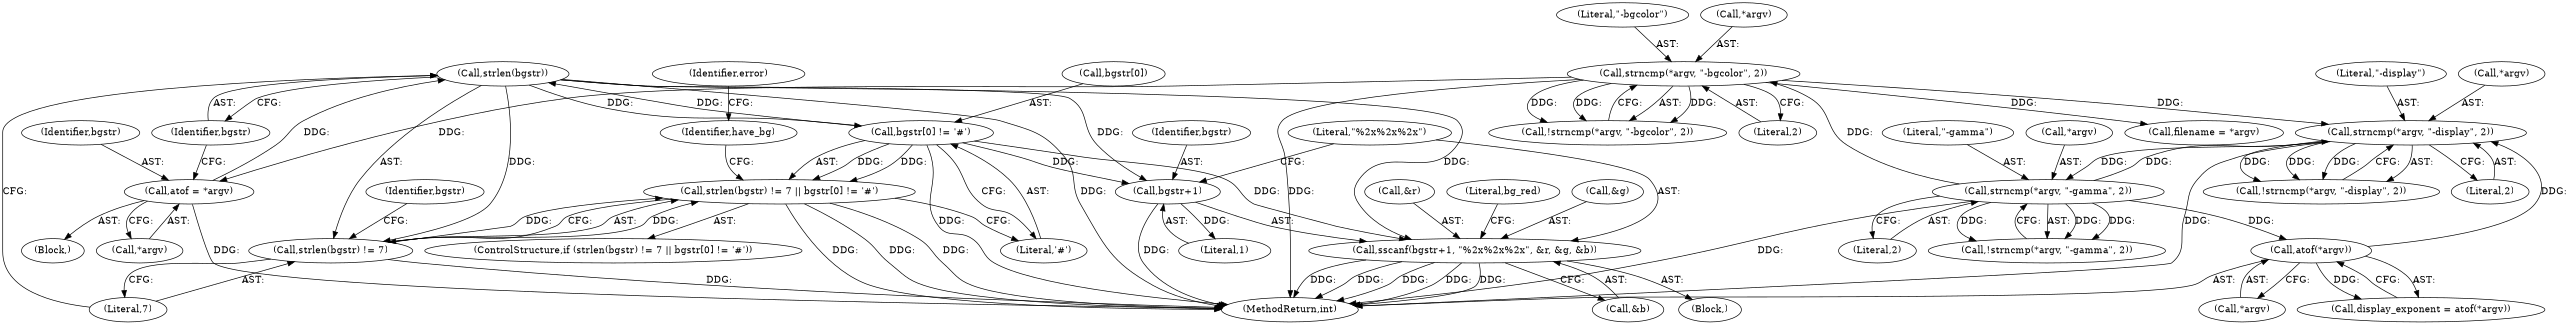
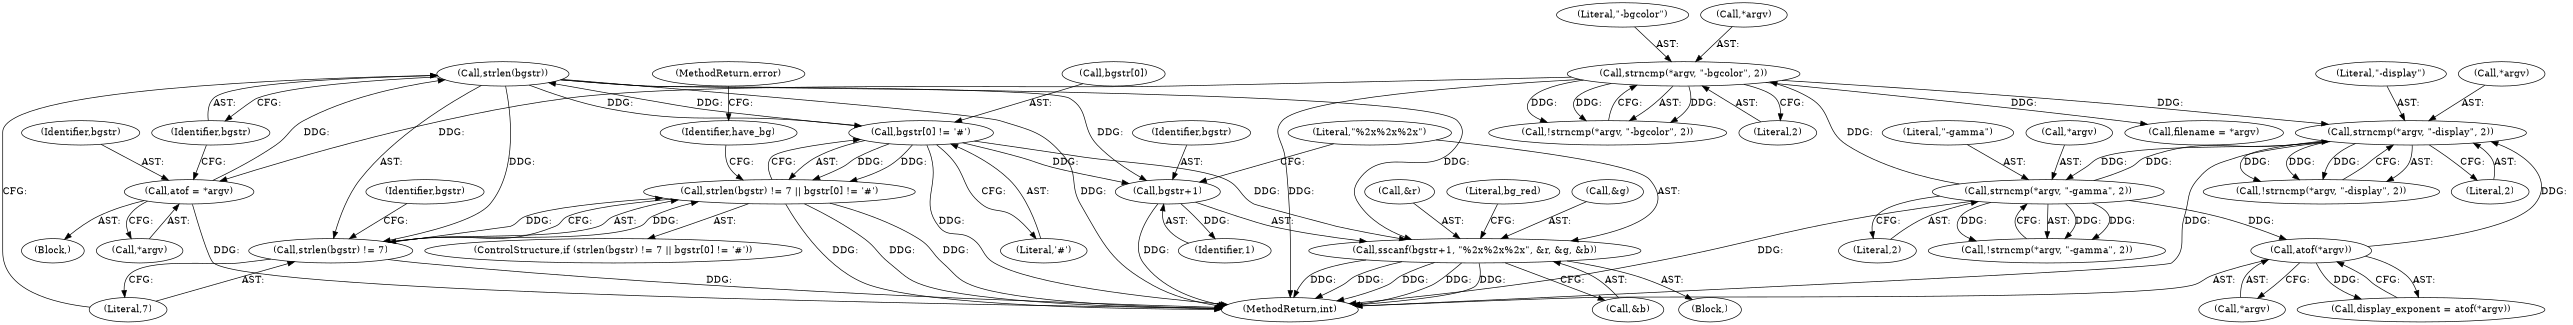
  digraph {
    n1 [label="(Call,strlen(bgstr))"]
    n2 [label="(Call,bgstr[0] != '#')"]
    n3 [label="(Call,strlen(bgstr) != 7)"]
    n4 [label="(Call,sscanf(bgstr+1, \"%2x%2x%2x\", &r, &g, &b))"]
    n5 [label="(Call,bgstr+1)"]
    n6 [label="(MethodReturn,int)"]
    n7 [label="(Identifier,bgstr)"]
    n8 [label="(Call,strlen(bgstr) != 7 || bgstr[0] != '#')"]
    n9 [label="(Literal,'#')"]
    n10 [label="(Literal,7)"]
    n11 [label="(Call,&b)"]
    n12 [label="(Block,)"]
-   n13 [label="(Literal,1)"]
+   n13 [label="(Identifier,1)"]
    n14 [label="(Call,atof = *argv)"]
    n15 [label="(Block,)"]
    n16 [label="(Call,*argv)"]
    n17 [label="(Call,strncmp(*argv, \"-bgcolor\", 2))"]
    n18 [label="(Call,strncmp(*argv, \"-display\", 2))"]
    n19 [label="(Call,!strncmp(*argv, \"-bgcolor\", 2))"]
    n20 [label="(Literal,2)"]
    n21 [label="(Call,filename = *argv)"]
    n22 [label="(Call,strncmp(*argv, \"-gamma\", 2))"]
    n23 [label="(Call,!strncmp(*argv, \"-display\", 2))"]
    n24 [label="(Literal,2)"]
    n25 [label="(Call,atof(*argv))"]
    n26 [label="(Literal,2)"]
    n27 [label="(Call,!strncmp(*argv, \"-gamma\", 2))"]
    n28 [label="(Call,*argv)"]
    n29 [label="(Call,display_exponent = atof(*argv))"]
    n30 [label="(ControlStructure,if (strlen(bgstr) != 7 || bgstr[0] != '#'))"]
    n31 [label="(Identifier,have_bg)"]
    n32 [label="(Call,&r)"]
    n33 [label="(Literal,\"-display\")"]
    n34 [label="(Identifier,bgstr)"]
    n35 [label="(Literal,\"-gamma\")"]
    n36 [label="(Call,*argv)"]
    n37 [label="(Identifier,bgstr)"]
    n38 [label="(Literal,bg_red)"]
    n39 [label="(Literal,\"-bgcolor\")"]
    n40 [label="(Identifier,bgstr)"]
    n41 [label="(Call,&g)"]
    n42 [label="(Call,*argv)"]
    n43 [label="(Call,bgstr[0])"]
    n44 [label="(Literal,\"%2x%2x%2x\")"]
    n45 [label="(Call,*argv)"]
-   n46 [label="(Identifier,error)"]
+   n46 [label="(MethodReturn,error)"]
    n1 -> n2 [label="DDG: "]
    n1 -> n3 [label="AST: "]
    n1 -> n3 [label="DDG: "]
    n1 -> n4 [label="DDG: "]
    n1 -> n5 [label="DDG: "]
    n1 -> n6 [label="DDG: "]
    n1 -> n7 [label="CFG: "]
    n2 -> n1 [label="DDG: "]
    n2 -> n4 [label="DDG: "]
    n2 -> n5 [label="DDG: "]
    n2 -> n6 [label="DDG: "]
    n2 -> n8 [label="AST: "]
    n2 -> n8 [label="DDG: "]
    n2 -> n8 [label="DDG: "]
    n2 -> n9 [label="CFG: "]
    n3 -> n6 [label="DDG: "]
    n3 -> n8 [label="AST: "]
    n3 -> n8 [label="DDG: "]
    n3 -> n8 [label="DDG: "]
    n3 -> n10 [label="CFG: "]
    n4 -> n6 [label="DDG: "]
    n4 -> n6 [label="DDG: "]
    n4 -> n6 [label="DDG: "]
    n4 -> n6 [label="DDG: "]
    n4 -> n6 [label="DDG: "]
    n4 -> n11 [label="CFG: "]
    n4 -> n12 [label="AST: "]
    n5 -> n4 [label="AST: "]
    n5 -> n6 [label="DDG: "]
    n5 -> n13 [label="DDG: "]
    n7 -> n1 [label="AST: "]
    n7 -> n14 [label="CFG: "]
-   n8 -> n9 [label="CFG: "]
+   n8 -> n2 [label="CFG: "]
    n8 -> n3 [label="CFG: "]
    n8 -> n6 [label="DDG: "]
    n8 -> n6 [label="DDG: "]
    n8 -> n6 [label="DDG: "]
    n8 -> n30 [label="AST: "]
    n9 -> n2 [label="AST: "]
    n10 -> n1 [label="CFG: "]
    n10 -> n3 [label="AST: "]
    n11 -> n4 [label="AST: "]
    n13 -> n5 [label="AST: "]
    n14 -> n1 [label="DDG: "]
    n14 -> n6 [label="DDG: "]
    n14 -> n15 [label="AST: "]
    n14 -> n16 [label="CFG: "]
    n16 -> n14 [label="AST: "]
    n17 -> n6 [label="DDG: "]
    n17 -> n14 [label="DDG: "]
    n17 -> n18 [label="DDG: "]
    n17 -> n19 [label="AST: "]
    n17 -> n19 [label="DDG: "]
    n17 -> n19 [label="DDG: "]
    n17 -> n19 [label="DDG: "]
    n17 -> n20 [label="CFG: "]
    n17 -> n21 [label="DDG: "]
    n18 -> n6 [label="DDG: "]
    n18 -> n22 [label="DDG: "]
    n18 -> n23 [label="AST: "]
    n18 -> n23 [label="DDG: "]
    n18 -> n23 [label="DDG: "]
    n18 -> n23 [label="DDG: "]
    n18 -> n24 [label="CFG: "]
    n19 -> n17 [label="CFG: "]
    n20 -> n17 [label="AST: "]
    n22 -> n6 [label="DDG: "]
    n22 -> n17 [label="DDG: "]
    n22 -> n18 [label="DDG: "]
    n22 -> n25 [label="DDG: "]
    n22 -> n26 [label="CFG: "]
    n22 -> n27 [label="AST: "]
    n22 -> n27 [label="DDG: "]
    n22 -> n27 [label="DDG: "]
    n22 -> n27 [label="DDG: "]
    n23 -> n18 [label="CFG: "]
    n24 -> n18 [label="AST: "]
    n25 -> n6 [label="AST: "]
    n25 -> n18 [label="DDG: "]
    n25 -> n28 [label="CFG: "]
    n25 -> n29 [label="AST: "]
    n25 -> n29 [label="DDG: "]
    n26 -> n22 [label="AST: "]
    n27 -> n22 [label="CFG: "]
    n28 -> n25 [label="AST: "]
    n29 -> n25 [label="CFG: "]
    n31 -> n8 [label="CFG: "]
    n32 -> n4 [label="AST: "]
    n33 -> n18 [label="AST: "]
    n34 -> n14 [label="AST: "]
    n35 -> n22 [label="AST: "]
    n36 -> n22 [label="AST: "]
    n37 -> n3 [label="CFG: "]
    n38 -> n4 [label="CFG: "]
    n39 -> n17 [label="AST: "]
    n40 -> n5 [label="AST: "]
    n41 -> n4 [label="AST: "]
    n42 -> n18 [label="AST: "]
    n43 -> n2 [label="AST: "]
    n44 -> n4 [label="AST: "]
    n44 -> n5 [label="CFG: "]
    n45 -> n17 [label="AST: "]
    n46 -> n31 [label="CFG: "]
  }
